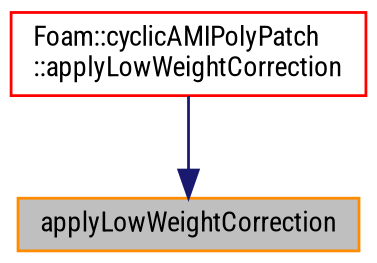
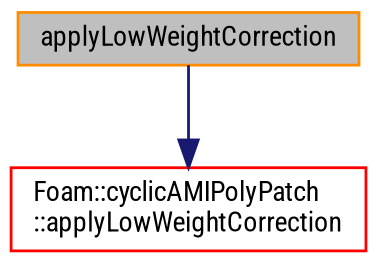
  digraph {
    rankdir=TB
    fontname="Roboto Condensed"
    node [fontname="Roboto Condensed" fontsize=10 shape=record]
    n1 [color=darkorange fillcolor=grey75 fontcolor=black height=0.2 label=applyLowWeightCorrection style=filled width=0.4]
    n2 [color=red height=0.2 label="Foam::cyclicAMIPolyPatch\l::applyLowWeightCorrection" width=0.4]
-   n2 -> n1 [color=midnightblue fontname="Roboto Condensed" fontsize=10 labelfontname=Helvetica labelfontsize=10 style=solid]
+   n1 -> n2 [color=midnightblue fontname="Roboto Condensed" fontsize=10 labelfontname=Helvetica labelfontsize=10 style=solid]
  }
